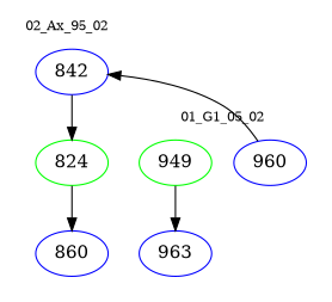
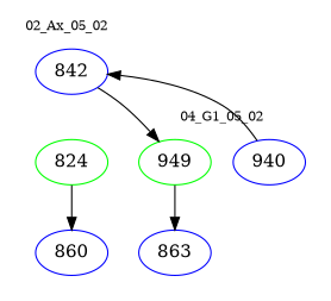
  digraph {
    node [color=blue]
    edge [color=black]
    n1 [label=842]
    n2 [color=green label=824]
    n3 [label=860]
-   n4 [label=960]
+   n4 [label=940]
    n5 [color=green label=949]
-   n6 [label=963]
+   n6 [label=863]
    subgraph cluster_1 {
      color=white
      fontsize=10
-     label="02_Ax_95_02"
+     label="02_Ax_05_02"
      n1
      n2
      n3
    }
    subgraph cluster_2 {
      color=white
      fontsize=10
-     label="01_G1_05_02"
+     label="04_G1_05_02"
      n4
      n5
      n6
    }
-   n1 -> n2
+   n1 -> n5
    n2 -> n3
    n4 -> n1
    n5 -> n6
  }
